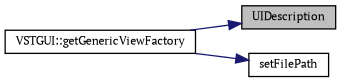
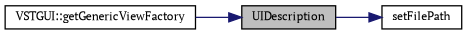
  digraph {
    fontname="PT Serif"
    rankdir=LR
    node [color=black fontname="PT Serif" fontsize=9 shape=record]
    edge [color=midnightblue fontname="PT Serif" fontsize=9 labelfontname=Arial labelfontsize=9 style=solid]
    n1 [fillcolor=grey75 fontcolor=black height=0.2 label=UIDescription style=filled width=0.4]
    n2 [height=0.2 label=setFilePath width=0.4]
    n3 [height=0.2 label="VSTGUI::getGenericViewFactory" width=0.4]
-   n3 -> n2
+   n1 -> n2
    n3 -> n1
  }
